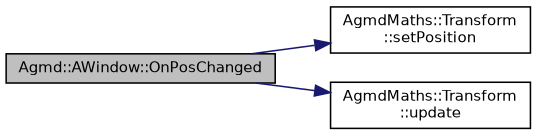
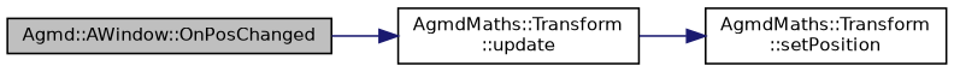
  digraph {
    rankdir=LR
    node [color=black fillcolor=white fontname=Helvetica fontsize=10 shape=record style=filled]
    edge [color=midnightblue fontname=Helvetica fontsize=10 labelfontname=Helvetica labelfontsize=10 style=solid]
    n1 [fillcolor=grey75 fontcolor=black height=0.2 label="Agmd::AWindow::OnPosChanged" width=0.4]
    n2 [height=0.2 label="AgmdMaths::Transform\l::setPosition" width=0.4]
    n3 [height=0.2 label="AgmdMaths::Transform\l::update" width=0.4]
-   n1 -> n2
+   n3 -> n2
    n1 -> n3
  }
